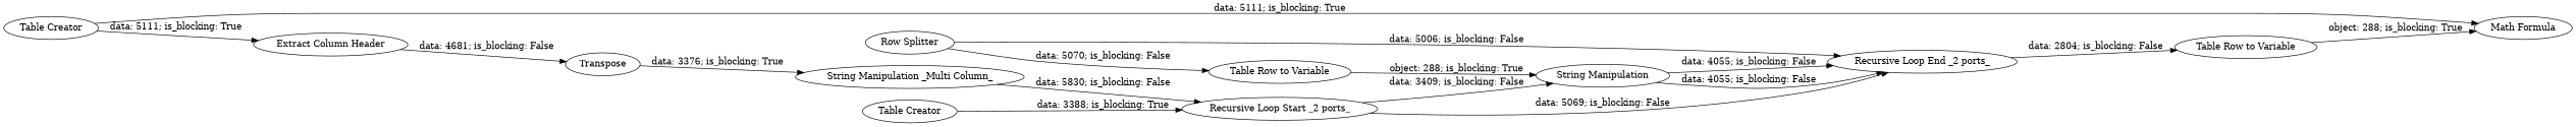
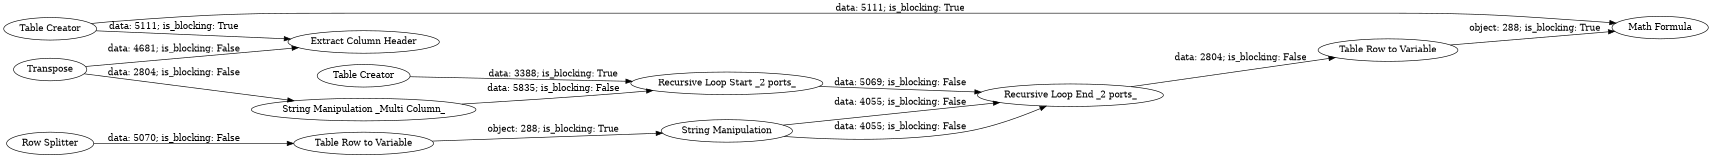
  digraph {
    rankdir=LR
    n1 [label="Extract Column Header"]
    n2 [label=Transpose]
    n3 [label="String Manipulation _Multi Column_"]
    n4 [label="Recursive Loop Start _2 ports_"]
    n5 [label="Recursive Loop End _2 ports_"]
    n6 [label="Table Row to Variable"]
    n7 [label="Math Formula"]
    n8 [label="String Manipulation"]
    n9 [label="Row Splitter"]
    n10 [label="Table Row to Variable"]
    n11 [label="Table Creator"]
    n12 [label="Table Creator"]
-   n1 -> n2 [label="data: 4681; is_blocking: False"]
-   n2 -> n3 [label="data: 3376; is_blocking: True"]
-   n3 -> n4 [label="data: 5830; is_blocking: False"]
+   n2 -> n1 [label="data: 4681; is_blocking: False"]
+   n2 -> n3 [label="data: 2804; is_blocking: False"]
+   n3 -> n4 [label="data: 5835; is_blocking: False"]
    n4 -> n5 [label="data: 5069; is_blocking: False"]
-   n4 -> n8 [label="data: 3409; is_blocking: False"]
    n5 -> n6 [label="data: 2804; is_blocking: False"]
    n6 -> n7 [label="object: 288; is_blocking: True"]
    n8 -> n5 [label="data: 4055; is_blocking: False"]
    n8 -> n5 [label="data: 4055; is_blocking: False"]
-   n9 -> n5 [label="data: 5006; is_blocking: False"]
    n9 -> n10 [label="data: 5070; is_blocking: False"]
    n10 -> n8 [label="object: 288; is_blocking: True"]
    n11 -> n4 [label="data: 3388; is_blocking: True"]
    n12 -> n1 [label="data: 5111; is_blocking: True"]
    n12 -> n7 [label="data: 5111; is_blocking: True"]
  }
